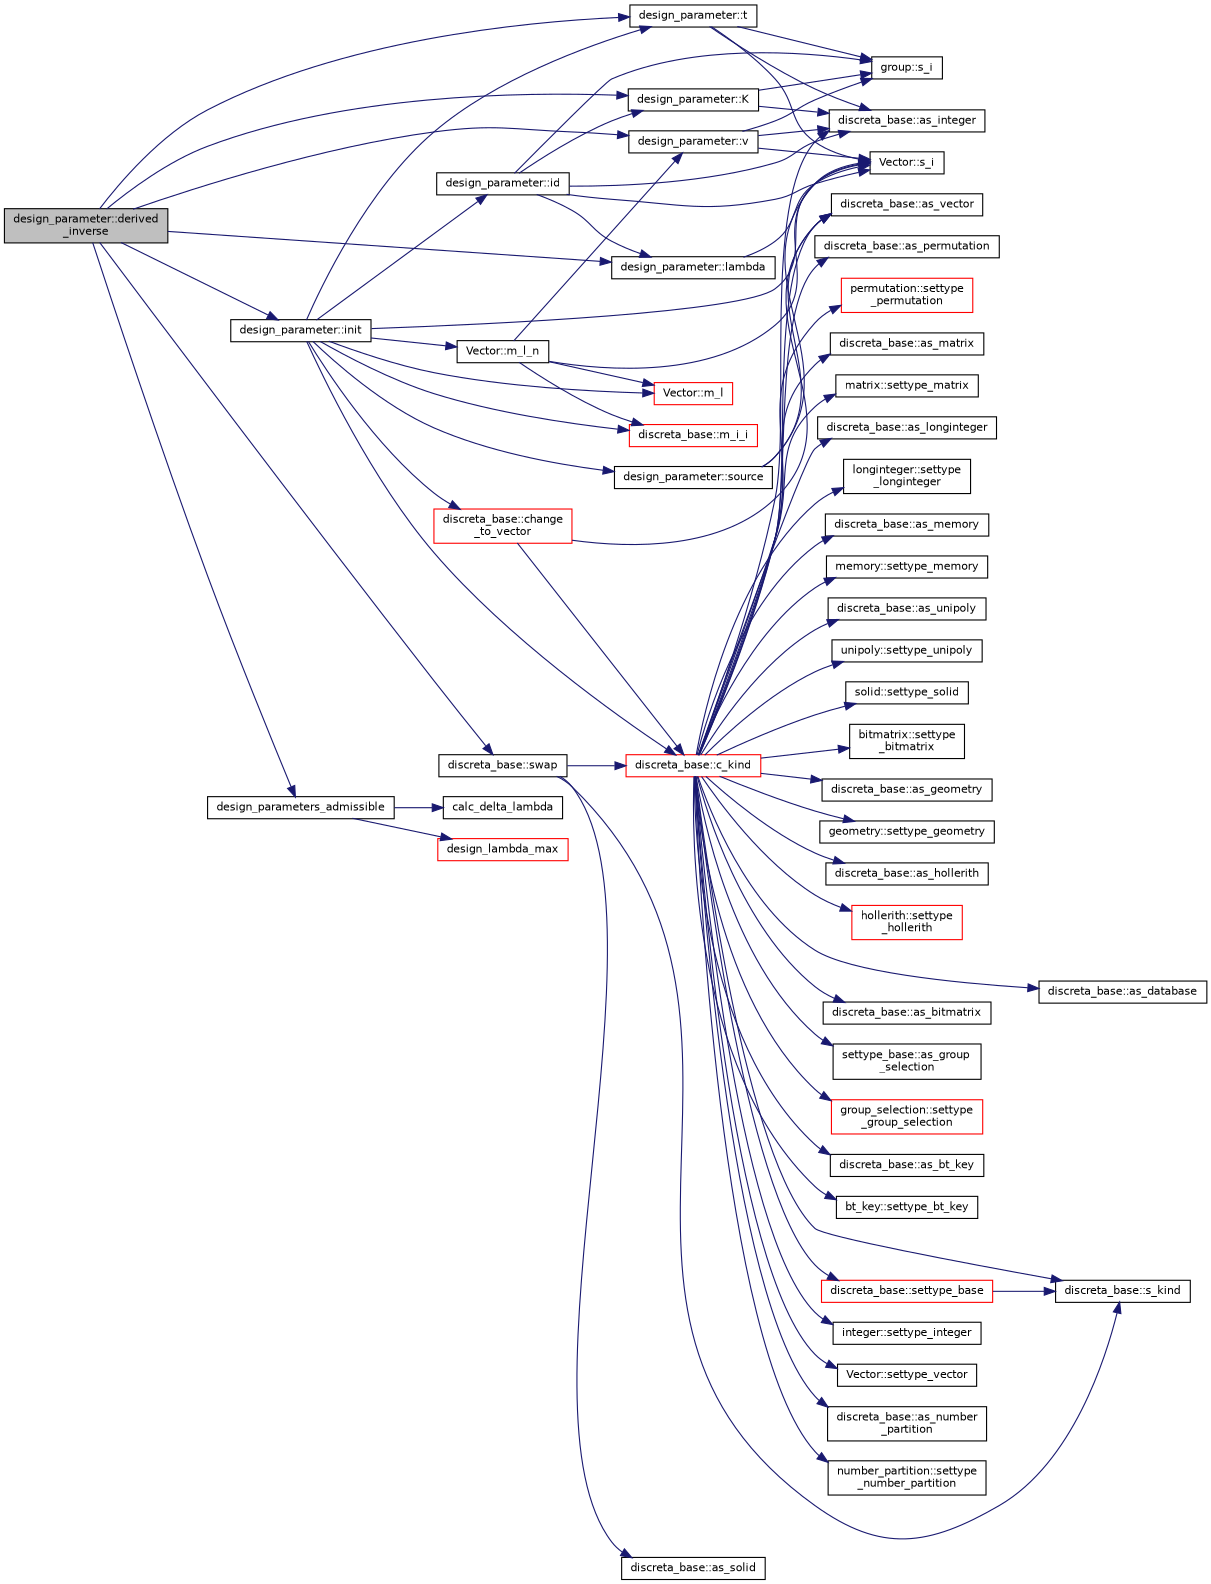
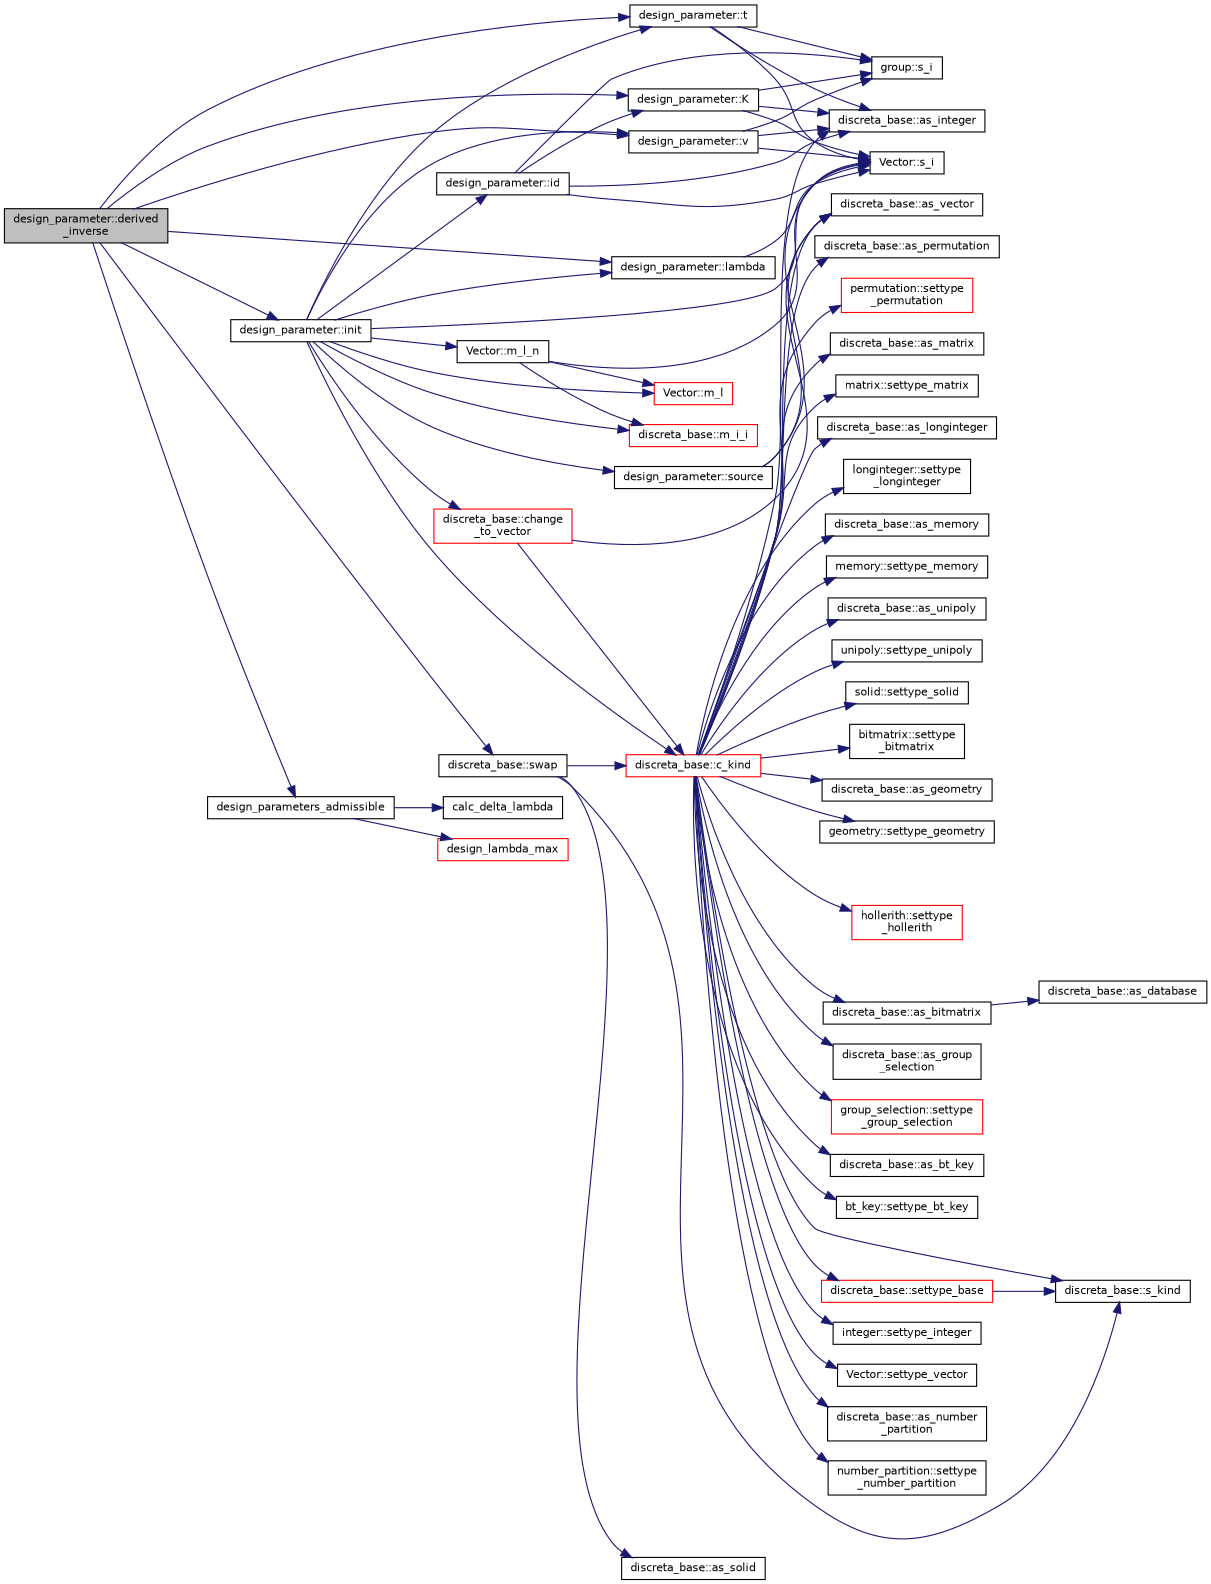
  digraph {
    rankdir=LR
    node [color=black fillcolor=white fontname=Helvetica fontsize=10 shape=record style=filled]
    edge [color=midnightblue fontname=Helvetica fontsize=10 labelfontname=Helvetica labelfontsize=10 style=solid]
    n1 [fillcolor=grey75 fontcolor=black height=0.2 label="design_parameter::derived\l_inverse" width=0.4]
    n2 [height=0.2 label="design_parameter::init" width=0.4]
    n3 [height=0.2 label="design_parameter::t" width=0.4]
    n4 [height=0.2 label="design_parameter::v" width=0.4]
    n5 [height=0.2 label="design_parameter::K" width=0.4]
    n6 [height=0.2 label="design_parameter::lambda" width=0.4]
    n7 [height=0.2 label=design_parameters_admissible width=0.4]
    n8 [height=0.2 label="discreta_base::swap" width=0.4]
    n9 [height=0.2 label="Vector::m_l_n" width=0.4]
    n10 [color=red height=0.2 label="Vector::m_l" width=0.4]
    n11 [height=0.2 label="Vector::s_i" width=0.4]
    n12 [color=red height=0.2 label="discreta_base::m_i_i" width=0.4]
    n13 [color=red height=0.2 label="discreta_base::c_kind" width=0.4]
    n14 [height=0.2 label="design_parameter::id" width=0.4]
    n15 [color=red height=0.2 label="discreta_base::change\l_to_vector" width=0.4]
    n16 [height=0.2 label="design_parameter::source" width=0.4]
    n17 [height=0.2 label="discreta_base::as_integer" width=0.4]
    n18 [height=0.2 label="group::s_i" width=0.4]
    n19 [height=0.2 label=calc_delta_lambda width=0.4]
    n20 [color=red height=0.2 label=design_lambda_max width=0.4]
    n21 [height=0.2 label="discreta_base::s_kind" width=0.4]
    n22 [height=0.2 label="discreta_base::as_solid" width=0.4]
    n23 [color=red height=0.2 label="discreta_base::settype_base" width=0.4]
    n24 [height=0.2 label="integer::settype_integer" width=0.4]
    n25 [height=0.2 label="discreta_base::as_vector" width=0.4]
    n26 [height=0.2 label="Vector::settype_vector" width=0.4]
    n27 [height=0.2 label="discreta_base::as_number\l_partition" width=0.4]
    n28 [height=0.2 label="number_partition::settype\l_number_partition" width=0.4]
    n29 [height=0.2 label="discreta_base::as_permutation" width=0.4]
    n30 [color=red height=0.2 label="permutation::settype\l_permutation" width=0.4]
    n31 [height=0.2 label="discreta_base::as_matrix" width=0.4]
    n32 [height=0.2 label="matrix::settype_matrix" width=0.4]
    n33 [height=0.2 label="discreta_base::as_longinteger" width=0.4]
    n34 [height=0.2 label="longinteger::settype\l_longinteger" width=0.4]
    n35 [height=0.2 label="discreta_base::as_memory" width=0.4]
    n36 [height=0.2 label="memory::settype_memory" width=0.4]
    n37 [height=0.2 label="discreta_base::as_unipoly" width=0.4]
    n38 [height=0.2 label="unipoly::settype_unipoly" width=0.4]
    n39 [height=0.2 label="solid::settype_solid" width=0.4]
    n40 [height=0.2 label="discreta_base::as_bitmatrix" width=0.4]
    n41 [height=0.2 label="bitmatrix::settype\l_bitmatrix" width=0.4]
    n42 [height=0.2 label="discreta_base::as_geometry" width=0.4]
    n43 [height=0.2 label="geometry::settype_geometry" width=0.4]
-   n44 [height=0.2 label="discreta_base::as_hollerith" width=0.4]
    n45 [color=red height=0.2 label="hollerith::settype\l_hollerith" width=0.4]
-   n46 [height=0.2 label="settype_base::as_group\l_selection" width=0.4]
+   n46 [height=0.2 label="discreta_base::as_group\l_selection" width=0.4]
    n47 [color=red height=0.2 label="group_selection::settype\l_group_selection" width=0.4]
    n48 [height=0.2 label="discreta_base::as_bt_key" width=0.4]
    n49 [height=0.2 label="bt_key::settype_bt_key" width=0.4]
    n50 [height=0.2 label="discreta_base::as_database" width=0.4]
    n1 -> n2
    n1 -> n3
    n1 -> n4
    n1 -> n5
    n1 -> n6
    n1 -> n7
    n1 -> n8
    n2 -> n3
-   n9 -> n4
-   n14 -> n6
+   n2 -> n4
+   n2 -> n6
    n2 -> n9
    n2 -> n10
    n2 -> n11
    n2 -> n12
    n2 -> n13
    n2 -> n14
    n2 -> n15
    n2 -> n16
    n3 -> n11
    n3 -> n17
    n3 -> n18
    n4 -> n11
    n4 -> n17
    n4 -> n18
+   n5 -> n11
    n5 -> n17
    n5 -> n18
    n6 -> n11
    n7 -> n19
    n7 -> n20
    n8 -> n13
    n8 -> n21
    n8 -> n22
    n9 -> n10
    n9 -> n11
    n9 -> n12
    n13 -> n17
    n13 -> n21
    n13 -> n23
    n13 -> n24
    n13 -> n25
    n13 -> n26
    n13 -> n27
    n13 -> n28
    n13 -> n29
    n13 -> n30
    n13 -> n31
    n13 -> n32
    n13 -> n33
    n13 -> n34
    n13 -> n35
    n13 -> n36
    n13 -> n37
    n13 -> n38
    n13 -> n39
    n13 -> n40
    n13 -> n41
    n13 -> n42
    n13 -> n43
-   n13 -> n44
    n13 -> n45
    n13 -> n46
    n13 -> n47
    n13 -> n48
    n13 -> n49
-   n13 -> n50
+   n40 -> n50
    n14 -> n5
    n14 -> n11
    n14 -> n17
    n14 -> n18
    n15 -> n13
    n15 -> n25
    n16 -> n11
    n16 -> n25
    n23 -> n21
  }
